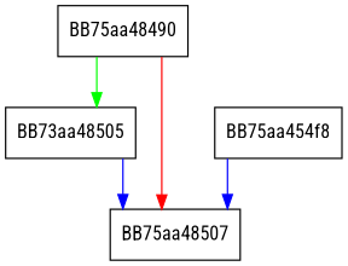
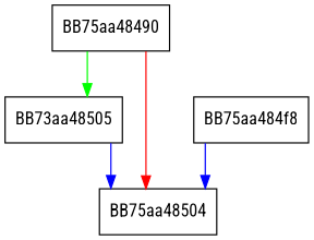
  digraph {
    fontname="Roboto Condensed"
    splines=ortho
    node [fontname="Roboto Condensed" shape=box]
    edge [color=blue fontname="Roboto Condensed"]
    n1 [label=BB73aa48505]
    BB75aa48490
-   BB75aa48507
-   BB75aa484f8 [label=BB75aa454f8]
+   BB75aa48507 [label=BB75aa48504]
+   BB75aa484f8
    n1 -> BB75aa48507
    BB75aa48490 -> n1 [color=green]
    BB75aa48490 -> BB75aa48507 [color=red]
    BB75aa484f8 -> BB75aa48507
  }
